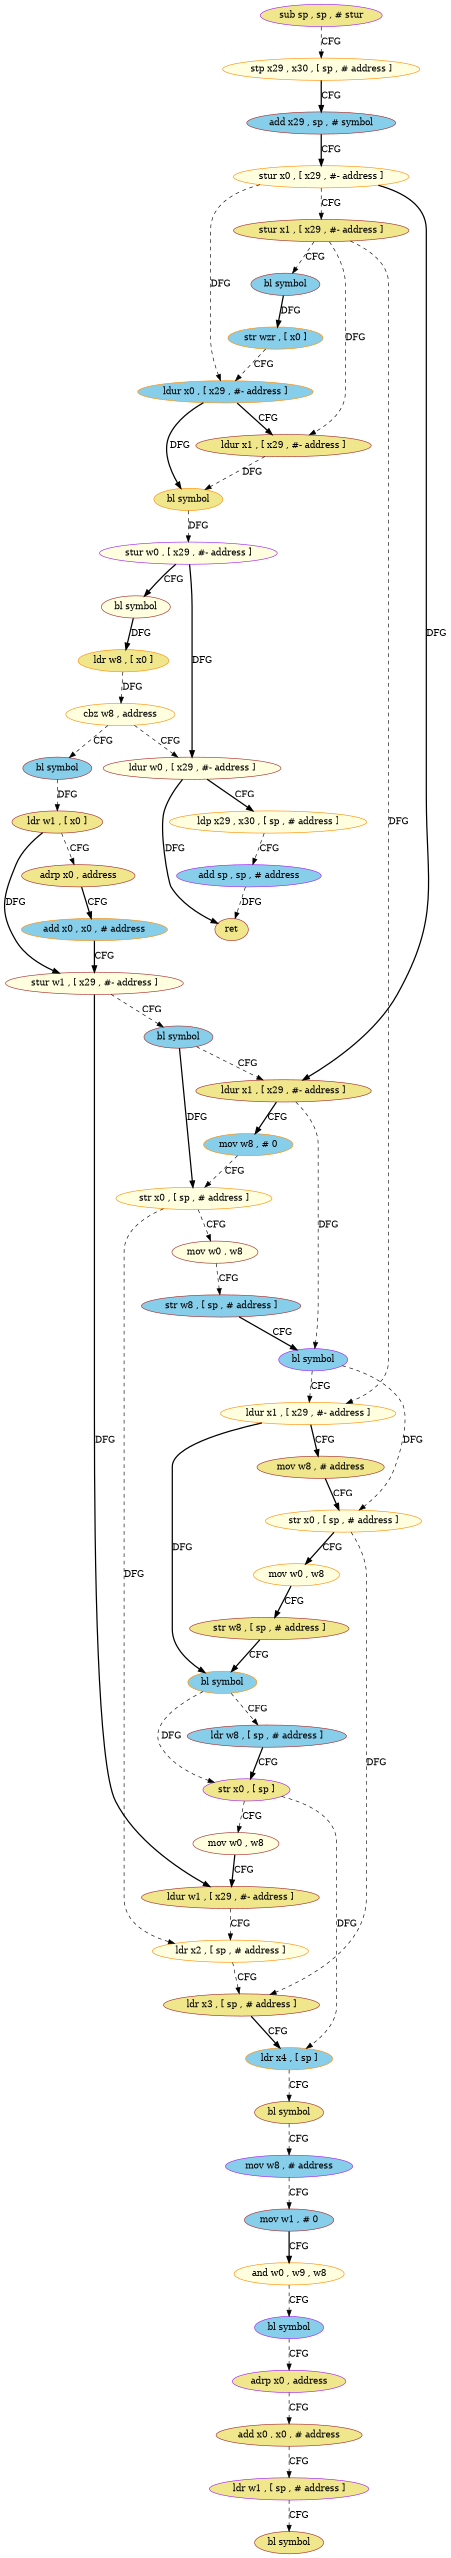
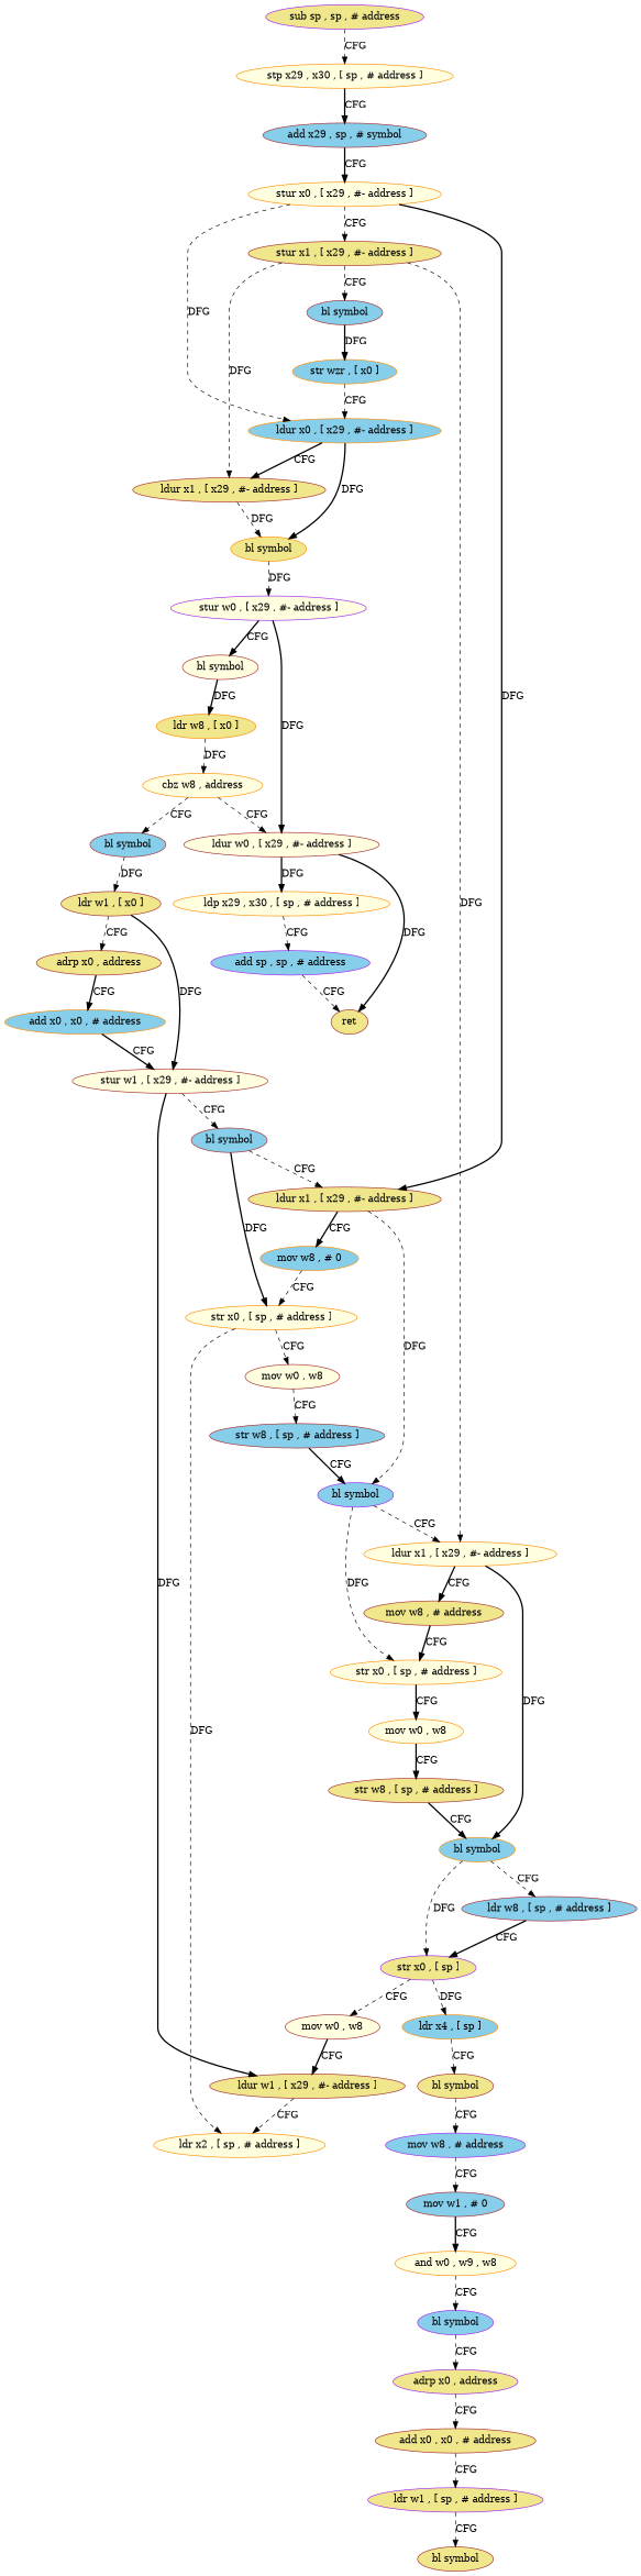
  digraph {
    node [color=brown fillcolor=khaki style=filled]
    edge [style=dashed]
-   n1 [color=purple label="sub sp , sp , # stur"]
+   n1 [color=purple label="sub sp , sp , # address"]
    n2 [color=darkorange fillcolor=lightyellow label="stp x29 , x30 , [ sp , # address ]"]
    n3 [fillcolor=skyblue label="add x29 , sp , # symbol"]
    n4 [color=darkorange fillcolor=lightyellow label="stur x0 , [ x29 , #- address ]"]
    n5 [label="stur x1 , [ x29 , #- address ]"]
    n6 [color=darkorange fillcolor=skyblue label="ldur x0 , [ x29 , #- address ]"]
    n7 [label="ldur x1 , [ x29 , #- address ]"]
    n8 [fillcolor=skyblue label="bl symbol"]
    n9 [label="ldur x1 , [ x29 , #- address ]"]
    n10 [color=darkorange fillcolor=lightyellow label="ldur x1 , [ x29 , #- address ]"]
    n11 [color=darkorange label="bl symbol"]
    n12 [color=darkorange fillcolor=skyblue label="mov w8 , # 0"]
    n13 [color=purple fillcolor=skyblue label="bl symbol"]
    n14 [color=darkorange fillcolor=skyblue label="str wzr , [ x0 ]"]
    n15 [label="mov w8 , # address"]
    n16 [color=darkorange fillcolor=skyblue label="bl symbol"]
    n17 [color=purple fillcolor=lightyellow label="stur w0 , [ x29 , #- address ]"]
    n18 [fillcolor=lightyellow label="bl symbol"]
    n19 [fillcolor=lightyellow label="ldur w0 , [ x29 , #- address ]"]
    n20 [color=darkorange label="ldr w8 , [ x0 ]"]
    n21 [color=darkorange fillcolor=lightyellow label="ldp x29 , x30 , [ sp , # address ]"]
    n22 [label=ret]
    n23 [color=darkorange fillcolor=lightyellow label="cbz w8 , address"]
    n24 [fillcolor=skyblue label="bl symbol"]
    n25 [label="ldr w1 , [ x0 ]"]
    n26 [color=purple fillcolor=skyblue label="add sp , sp , # address"]
    n27 [label="adrp x0 , address"]
    n28 [fillcolor=lightyellow label="stur w1 , [ x29 , #- address ]"]
    n29 [color=darkorange fillcolor=skyblue label="add x0 , x0 , # address"]
    n30 [fillcolor=skyblue label="bl symbol"]
    n31 [label="ldur w1 , [ x29 , #- address ]"]
    n32 [color=darkorange fillcolor=lightyellow label="str x0 , [ sp , # address ]"]
    n33 [color=darkorange fillcolor=lightyellow label="ldr x2 , [ sp , # address ]"]
    n34 [fillcolor=lightyellow label="mov w0 , w8"]
    n35 [color=darkorange fillcolor=lightyellow label="str x0 , [ sp , # address ]"]
    n36 [fillcolor=skyblue label="str w8 , [ sp , # address ]"]
-   n37 [label="ldr x3 , [ sp , # address ]"]
    n38 [color=darkorange fillcolor=lightyellow label="mov w0 , w8"]
    n39 [fillcolor=skyblue label="ldr w8 , [ sp , # address ]"]
    n40 [color=purple label="str x0 , [ sp ]"]
    n41 [label="str w8 , [ sp , # address ]"]
    n42 [color=darkorange fillcolor=skyblue label="ldr x4 , [ sp ]"]
    n43 [fillcolor=lightyellow label="mov w0 , w8"]
    n44 [label="bl symbol"]
    n45 [color=purple fillcolor=skyblue label="mov w8 , # address"]
    n46 [fillcolor=skyblue label="mov w1 , # 0"]
    n47 [color=darkorange fillcolor=lightyellow label="and w0 , w9 , w8"]
    n48 [color=purple fillcolor=skyblue label="bl symbol"]
    n49 [color=purple label="adrp x0 , address"]
    n50 [label="add x0 , x0 , # address"]
    n51 [color=purple label="ldr w1 , [ sp , # address ]"]
    n52 [label="bl symbol"]
    n1 -> n2 [label=CFG]
    n2 -> n3 [label=CFG style=bold]
    n3 -> n4 [label=CFG style=bold]
    n4 -> n5 [label=CFG]
    n4 -> n6 [label=DFG]
    n4 -> n7 [label=DFG style=bold]
    n5 -> n8 [label=CFG]
    n5 -> n9 [label=DFG]
    n5 -> n10 [label=DFG]
    n6 -> n9 [label=CFG style=bold]
    n6 -> n11 [label=DFG style=bold]
    n7 -> n12 [label=CFG style=bold]
    n7 -> n13 [label=DFG]
    n8 -> n14 [label=DFG style=bold]
    n9 -> n11 [label=DFG]
    n10 -> n15 [label=CFG style=bold]
    n10 -> n16 [label=DFG style=bold]
    n11 -> n17 [label=DFG]
    n12 -> n32 [label=CFG]
    n13 -> n10 [label=CFG]
    n13 -> n35 [label=DFG]
    n14 -> n6 [label=CFG]
    n15 -> n35 [label=CFG style=bold]
    n16 -> n39 [label=CFG]
    n16 -> n40 [label=DFG]
    n17 -> n18 [label=CFG style=bold]
    n17 -> n19 [label=DFG style=bold]
    n18 -> n20 [label=DFG style=bold]
-   n19 -> n21 [label=CFG style=bold]
+   n19 -> n21 [label=DFG style=bold]
    n19 -> n22 [label=DFG style=bold]
    n20 -> n23 [label=DFG]
    n21 -> n26 [label=CFG]
    n23 -> n19 [label=CFG]
    n23 -> n24 [label=CFG]
    n24 -> n25 [label=DFG]
    n25 -> n27 [label=CFG]
    n25 -> n28 [label=DFG style=bold]
-   n26 -> n22 [label=DFG]
+   n26 -> n22 [label=CFG]
    n27 -> n29 [label=CFG style=bold]
    n28 -> n30 [label=CFG]
    n28 -> n31 [label=DFG style=bold]
    n29 -> n28 [label=CFG style=bold]
    n30 -> n7 [label=CFG]
    n30 -> n32 [label=DFG style=bold]
    n31 -> n33 [label=CFG]
    n32 -> n33 [label=DFG]
    n32 -> n34 [label=CFG]
-   n33 -> n37 [label=CFG]
    n34 -> n36 [label=CFG]
-   n35 -> n37 [label=DFG]
    n35 -> n38 [label=CFG style=bold]
    n36 -> n13 [label=CFG style=bold]
-   n37 -> n42 [label=CFG style=bold]
    n38 -> n41 [label=CFG style=bold]
    n39 -> n40 [label=CFG style=bold]
    n40 -> n42 [label=DFG]
    n40 -> n43 [label=CFG]
    n41 -> n16 [label=CFG style=bold]
    n42 -> n44 [label=CFG]
    n43 -> n31 [label=CFG style=bold]
    n44 -> n45 [label=CFG]
    n45 -> n46 [label=CFG]
    n46 -> n47 [label=CFG style=bold]
    n47 -> n48 [label=CFG]
    n48 -> n49 [label=CFG]
    n49 -> n50 [label=CFG]
    n50 -> n51 [label=CFG]
    n51 -> n52 [label=CFG]
  }
